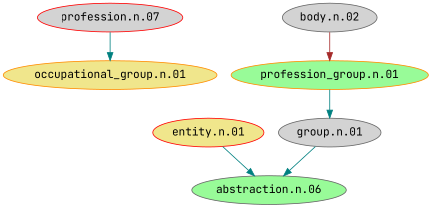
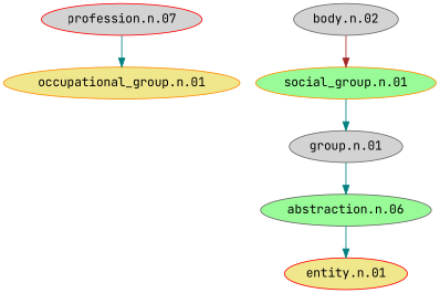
  digraph {
    fontname="JetBrains Mono"
    node [color=gray40 fillcolor=lightgrey fontname="JetBrains Mono" style=filled]
    edge [color=teal fontname="JetBrains Mono"]
    n1 [color=red label="profession.n.07"]
    "occupational_group.n.01" [color=darkorange fillcolor=khaki]
-   "social_group.n.01" [color=darkorange fillcolor=palegreen label="profession_group.n.01"]
+   "social_group.n.01" [color=darkorange fillcolor=palegreen]
    "body.n.02"
    "group.n.01"
    "abstraction.n.06" [fillcolor=palegreen]
    "entity.n.01" [color=red fillcolor=khaki]
    n1 -> "occupational_group.n.01"
    "social_group.n.01" -> "group.n.01"
    "body.n.02" -> "social_group.n.01" [color=brown]
    "group.n.01" -> "abstraction.n.06"
-   "entity.n.01" -> "abstraction.n.06"
+   "abstraction.n.06" -> "entity.n.01"
  }
